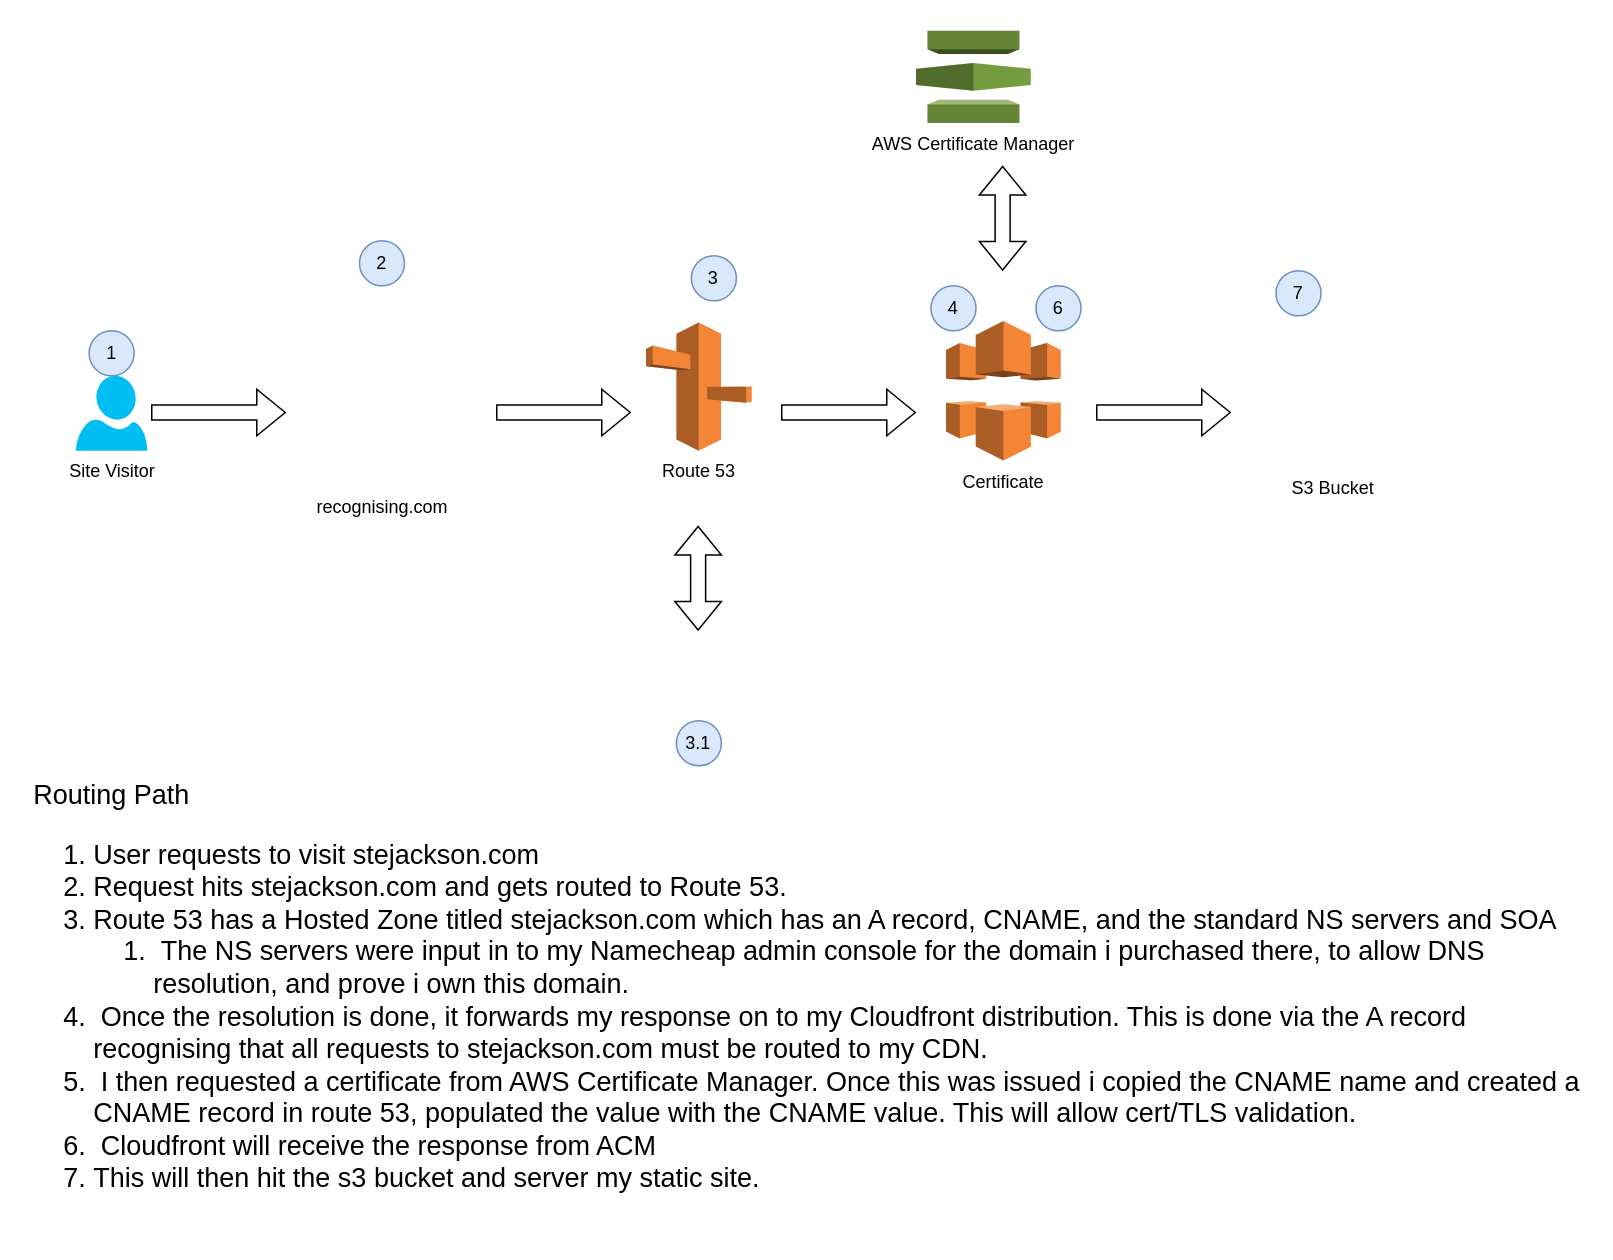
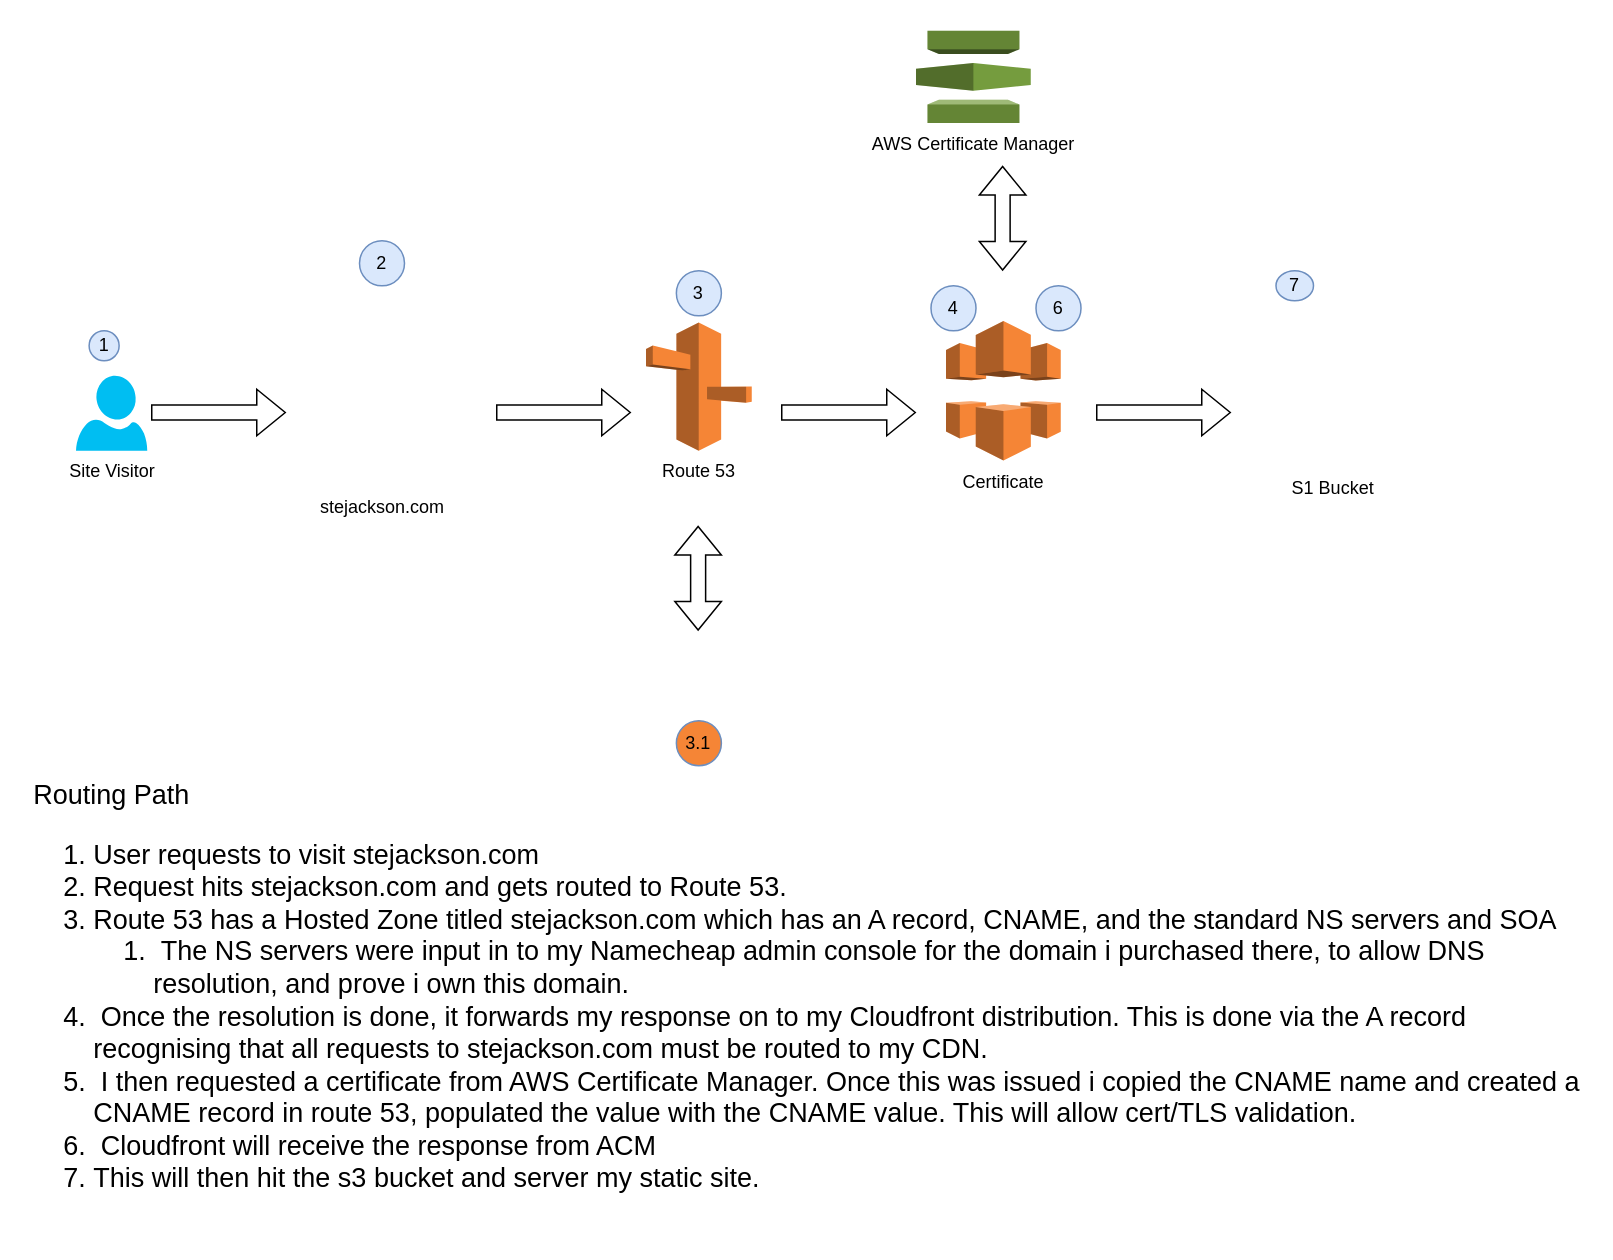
  <mxCell id="0" />
  <mxCell id="1" parent="0" />
- <mxCell id="2" value="recognising.com" style="shape=image;html=1;verticalAlign=top;verticalLabelPosition=bottom;labelBackgroundColor=#ffffff;imageAspect=0;aspect=fixed;image=https://cdn1.iconfinder.com/data/icons/nuove/128x128/filesystems/www.png" vertex="1" parent="1"><mxGeometry x="190" y="196" width="128" height="128" as="geometry" /></mxCell>
+ <mxCell id="2" value="stejackson.com" style="shape=image;html=1;verticalAlign=top;verticalLabelPosition=bottom;labelBackgroundColor=#ffffff;imageAspect=0;aspect=fixed;image=https://cdn1.iconfinder.com/data/icons/nuove/128x128/filesystems/www.png" vertex="1" parent="1"><mxGeometry x="190" y="196" width="128" height="128" as="geometry" /></mxCell>
  <mxCell id="3" value="Site Visitor" style="verticalLabelPosition=bottom;html=1;verticalAlign=top;align=center;strokeColor=none;fillColor=#00BEF2;shape=mxgraph.azure.user;" vertex="1" parent="1"><mxGeometry x="50" y="250" width="47.5" height="50" as="geometry" /></mxCell>
  <mxCell id="4" value="Route 53" style="outlineConnect=0;dashed=0;verticalLabelPosition=bottom;verticalAlign=top;align=center;html=1;shape=mxgraph.aws3.route_53;fillColor=#F58536;gradientColor=none;" vertex="1" parent="1"><mxGeometry x="430" y="214.5" width="70.5" height="85.5" as="geometry" /></mxCell>
  <mxCell id="5" value="" style="shape=image;verticalLabelPosition=bottom;labelBackgroundColor=default;verticalAlign=top;aspect=fixed;imageAspect=0;image=https://upload.wikimedia.org/wikipedia/commons/thumb/2/2c/Namecheap_Logo.svg/2560px-Namecheap_Logo.svg.png;" vertex="1" parent="1"><mxGeometry x="370" y="430" width="210" height="38.15" as="geometry" /></mxCell>
  <mxCell id="6" value="" style="shape=flexArrow;endArrow=classic;html=1;rounded=0;" edge="1" parent="1"><mxGeometry width="50" height="50" relative="1" as="geometry"><mxPoint x="100" y="274.5" as="sourcePoint" /><mxPoint x="190" y="274.5" as="targetPoint" /></mxGeometry></mxCell>
  <mxCell id="7" value="" style="shape=flexArrow;endArrow=classic;html=1;rounded=0;" edge="1" parent="1"><mxGeometry width="50" height="50" relative="1" as="geometry"><mxPoint x="330" y="274.5" as="sourcePoint" /><mxPoint x="420" y="274.5" as="targetPoint" /></mxGeometry></mxCell>
  <mxCell id="8" value="" style="shape=flexArrow;endArrow=classic;startArrow=classic;html=1;rounded=0;" edge="1" parent="1"><mxGeometry width="100" height="100" relative="1" as="geometry"><mxPoint x="667.75" y="110" as="sourcePoint" /><mxPoint x="667.75" y="180" as="targetPoint" /></mxGeometry></mxCell>
  <mxCell id="9" value="Certificate" style="outlineConnect=0;dashed=0;verticalLabelPosition=bottom;verticalAlign=top;align=center;html=1;shape=mxgraph.aws3.cloudfront;fillColor=#F58536;gradientColor=none;" vertex="1" parent="1"><mxGeometry x="630" y="213.5" width="76.5" height="93" as="geometry" /></mxCell>
  <mxCell id="10" value="" style="shape=flexArrow;endArrow=classic;html=1;rounded=0;" edge="1" parent="1"><mxGeometry width="50" height="50" relative="1" as="geometry"><mxPoint x="520" y="274.5" as="sourcePoint" /><mxPoint x="610" y="274.5" as="targetPoint" /></mxGeometry></mxCell>
  <mxCell id="11" value="" style="shape=flexArrow;endArrow=classic;html=1;rounded=0;" edge="1" parent="1"><mxGeometry width="50" height="50" relative="1" as="geometry"><mxPoint x="730" y="274.5" as="sourcePoint" /><mxPoint x="820" y="274.5" as="targetPoint" /></mxGeometry></mxCell>
  <mxCell id="12" value="AWS Certificate Manager" style="outlineConnect=0;dashed=0;verticalLabelPosition=bottom;verticalAlign=top;align=center;html=1;shape=mxgraph.aws3.certificate_manager;fillColor=#759C3E;gradientColor=none;" vertex="1" parent="1"><mxGeometry x="610" y="20" width="76.5" height="61.5" as="geometry" /></mxCell>
  <mxCell id="13" value="" style="shape=flexArrow;endArrow=classic;startArrow=classic;html=1;rounded=0;" edge="1" parent="1"><mxGeometry width="100" height="100" relative="1" as="geometry"><mxPoint x="464.75" y="350" as="sourcePoint" /><mxPoint x="464.75" y="420" as="targetPoint" /></mxGeometry></mxCell>
- <mxCell id="14" value="S3 Bucket&#10;" style="shape=image;verticalLabelPosition=bottom;labelBackgroundColor=default;verticalAlign=top;aspect=fixed;imageAspect=0;image=https://seeklogo.com/images/A/amazon-s3-simple-storage-service-logo-9A3F37976E-seeklogo.com.png;" vertex="1" parent="1"><mxGeometry x="840" y="214.5" width="96.5" height="96.5" as="geometry" /></mxCell>
- <mxCell id="15" value="1" style="ellipse;whiteSpace=wrap;html=1;fillColor=#dae8fc;strokeColor=#6c8ebf;" vertex="1" parent="1"><mxGeometry x="58.75" y="220" width="30" height="30" as="geometry" /></mxCell>
+ <mxCell id="14" value="S1 Bucket&#10;" style="shape=image;verticalLabelPosition=bottom;labelBackgroundColor=default;verticalAlign=top;aspect=fixed;imageAspect=0;image=https://seeklogo.com/images/A/amazon-s3-simple-storage-service-logo-9A3F37976E-seeklogo.com.png;" vertex="1" parent="1"><mxGeometry x="840" y="214.5" width="96.5" height="96.5" as="geometry" /></mxCell>
+ <mxCell id="15" value="1" style="ellipse;whiteSpace=wrap;html=1;fillColor=#dae8fc;strokeColor=#6c8ebf;" vertex="1" parent="1"><mxGeometry x="58.75" y="220" width="20" height="20" as="geometry" /></mxCell>
  <mxCell id="16" value="2" style="ellipse;whiteSpace=wrap;html=1;fillColor=#dae8fc;strokeColor=#6c8ebf;" vertex="1" parent="1"><mxGeometry x="239" y="160" width="30" height="30" as="geometry" /></mxCell>
- <mxCell id="17" value="3" style="ellipse;whiteSpace=wrap;html=1;fillColor=#dae8fc;strokeColor=#6c8ebf;" vertex="1" parent="1"><mxGeometry x="460.25" y="170" width="30" height="30" as="geometry" /></mxCell>
- <mxCell id="18" value="3.1" style="ellipse;whiteSpace=wrap;html=1;fillColor=#dae8fc;strokeColor=#6c8ebf;" vertex="1" parent="1"><mxGeometry x="450.25" y="480" width="30" height="30" as="geometry" /></mxCell>
+ <mxCell id="17" value="3" style="ellipse;whiteSpace=wrap;html=1;fillColor=#dae8fc;strokeColor=#6c8ebf;" vertex="1" parent="1"><mxGeometry x="450.25" y="180" width="30" height="30" as="geometry" /></mxCell>
+ <mxCell id="18" value="3.1" style="ellipse;whiteSpace=wrap;html=1;fillColor=#f58536;strokeColor=#6c8ebf;" vertex="1" parent="1"><mxGeometry x="450.25" y="480" width="30" height="30" as="geometry" /></mxCell>
  <mxCell id="19" value="4" style="ellipse;whiteSpace=wrap;html=1;fillColor=#dae8fc;strokeColor=#6c8ebf;" vertex="1" parent="1"><mxGeometry x="620" y="190" width="30" height="30" as="geometry" /></mxCell>
- <mxCell id="20" value="7" style="ellipse;whiteSpace=wrap;html=1;fillColor=#dae8fc;strokeColor=#6c8ebf;" vertex="1" parent="1"><mxGeometry x="850" y="180" width="30" height="30" as="geometry" /></mxCell>
+ <mxCell id="20" value="7" style="ellipse;whiteSpace=wrap;html=1;fillColor=#dae8fc;strokeColor=#6c8ebf;" vertex="1" parent="1"><mxGeometry x="850" y="180" width="25" height="20" as="geometry" /></mxCell>
  <mxCell id="21" value="6" style="ellipse;whiteSpace=wrap;html=1;fillColor=#dae8fc;strokeColor=#6c8ebf;" vertex="1" parent="1"><mxGeometry x="690" y="190" width="30" height="30" as="geometry" /></mxCell>
  <mxCell id="22" value="&lt;div&gt;&lt;span style=&quot;font-size: 18px;&quot;&gt;Routing Path&lt;/span&gt;&lt;/div&gt;&lt;ol style=&quot;font-size: 18px;&quot;&gt;&lt;li&gt;User requests to visit stejackson.com&amp;nbsp;&amp;nbsp;&lt;/li&gt;&lt;li&gt;Request hits stejackson.com and gets routed to Route 53.&lt;/li&gt;&lt;li&gt;Route 53 has a Hosted Zone titled stejackson.com which has an A record, CNAME, and the standard NS servers and SOA&amp;nbsp;&lt;br&gt;&lt;/li&gt;&lt;ol&gt;&lt;li&gt;&amp;nbsp;The NS servers were input in to my Namecheap admin console for the domain i purchased there, to allow DNS resolution, and prove i own this domain.&amp;nbsp;&lt;/li&gt;&lt;/ol&gt;&lt;li&gt;&amp;nbsp;Once the resolution is done, it forwards my response on to my Cloudfront distribution. This is done via the A record recognising that all requests to stejackson.com must be routed to my CDN.&amp;nbsp;&amp;nbsp;&lt;/li&gt;&lt;li&gt;&amp;nbsp;I then requested a certificate from AWS Certificate Manager. Once this was issued i copied the CNAME name and created a CNAME record in route 53, populated the value with the CNAME value. This will allow cert/TLS validation.&amp;nbsp;&lt;/li&gt;&lt;li&gt;&amp;nbsp;Cloudfront will receive the response from ACM&amp;nbsp;&lt;/li&gt;&lt;li&gt;This will then hit the s3 bucket and server my static site.&lt;/li&gt;&lt;/ol&gt;" style="text;html=1;align=left;verticalAlign=middle;whiteSpace=wrap;rounded=0;" vertex="1" parent="1"><mxGeometry x="20" y="515" width="1032.5" height="303" as="geometry" /></mxCell>
